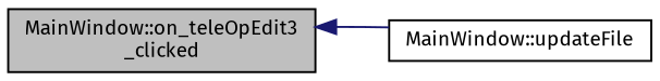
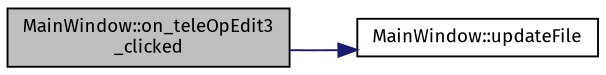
  digraph {
    rankdir=LR
    fontname="Fira Sans"
    node [color=black fontname="Fira Sans" fontsize=10 shape=record style=filled]
    n1 [fillcolor=grey75 fontcolor=black height=0.2 label="MainWindow::on_teleOpEdit3\l_clicked" width=0.4]
    n2 [fillcolor=white height=0.2 label="MainWindow::updateFile" width=0.4]
-   n2 -> n1 [color=midnightblue fontname="Fira Sans" fontsize=10 labelfontname=Helvetica labelfontsize=10 style=solid]
+   n1 -> n2 [color=midnightblue fontname="Fira Sans" fontsize=10 labelfontname=Helvetica labelfontsize=10 style=solid]
  }
